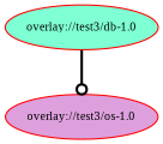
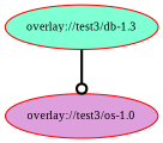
  digraph {
    compound=true
    concentrate=true
    newrank=true
    rankdir=TD
    fontname="Liberation Serif"
    node [color=red fontname="Liberation Serif" fontsize=10 style=filled]
-   "overlay://test3/db-1.0" [fillcolor=aquamarine]
+   "overlay://test3/db-1.0" [fillcolor=aquamarine label="overlay://test3/db-1.3"]
    "overlay://test3/os-1.0" [fillcolor=plum]
    "overlay://test3/db-1.0" -> "overlay://test3/os-1.0" [arrowhead=odot style=bold fontname="Liberation Serif"]
  }
